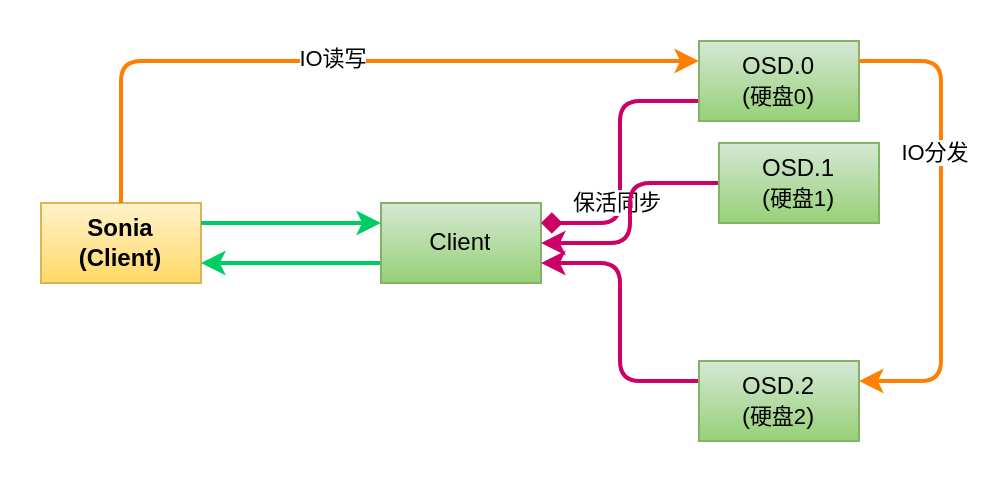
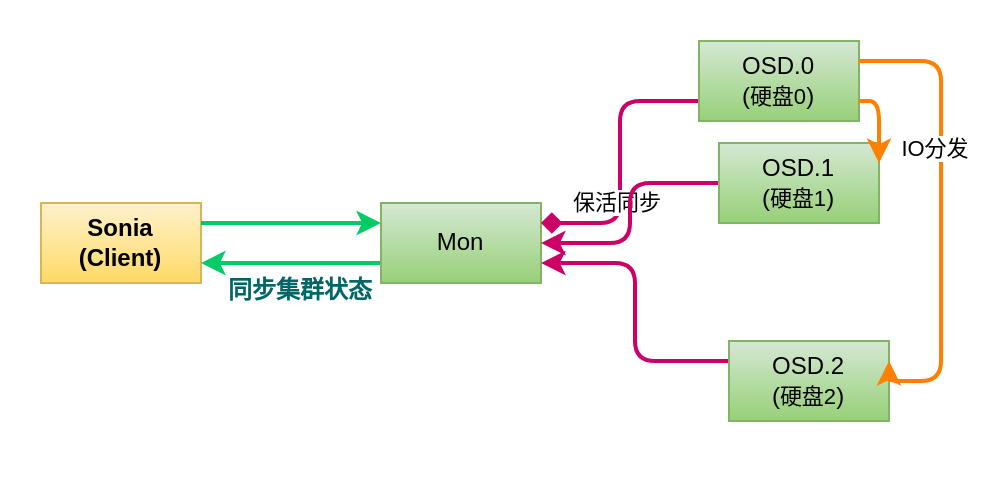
  <mxCell id="0" />
  <mxCell id="1" parent="0" />
  <mxCell id="2" value="" style="group" vertex="1" connectable="0" parent="1"><mxGeometry x="20" y="20" width="450" height="200" as="geometry" /></mxCell>
  <mxCell id="3" value="&lt;b&gt;Sonia&lt;br&gt;(Client)&lt;/b&gt;" style="text;html=1;strokeColor=#d6b656;fillColor=#fff2cc;align=center;verticalAlign=middle;whiteSpace=wrap;overflow=hidden;gradientColor=#ffd966;" vertex="1" parent="2"><mxGeometry y="81" width="80" height="40" as="geometry" /></mxCell>
  <mxCell id="4" style="edgeStyle=orthogonalEdgeStyle;rounded=1;orthogonalLoop=1;jettySize=auto;html=1;exitX=0;exitY=0.75;exitDx=0;exitDy=0;entryX=1;entryY=0.75;entryDx=0;entryDy=0;strokeColor=#00CC66;strokeWidth=2;fontColor=#00CC66;" edge="1" parent="2" source="5" target="3"><mxGeometry relative="1" as="geometry" /></mxCell>
- <mxCell id="5" value="Client" style="text;html=1;strokeColor=#82b366;fillColor=#d5e8d4;align=center;verticalAlign=middle;whiteSpace=wrap;overflow=hidden;gradientColor=#97d077;" vertex="1" parent="2"><mxGeometry x="170" y="81" width="80" height="40" as="geometry" /></mxCell>
+ <mxCell id="5" value="Mon" style="text;html=1;strokeColor=#82b366;fillColor=#d5e8d4;align=center;verticalAlign=middle;whiteSpace=wrap;overflow=hidden;gradientColor=#97d077;" vertex="1" parent="2"><mxGeometry x="170" y="81" width="80" height="40" as="geometry" /></mxCell>
  <mxCell id="6" style="edgeStyle=orthogonalEdgeStyle;rounded=1;orthogonalLoop=1;jettySize=auto;html=1;exitX=1;exitY=0.25;exitDx=0;exitDy=0;entryX=0;entryY=0.25;entryDx=0;entryDy=0;strokeColor=#00CC66;strokeWidth=2;fontColor=#00CC66;" edge="1" parent="2" source="3" target="5"><mxGeometry relative="1" as="geometry" /></mxCell>
  <mxCell id="7" style="edgeStyle=orthogonalEdgeStyle;rounded=1;sketch=0;jumpStyle=none;orthogonalLoop=1;jettySize=auto;html=1;exitX=0;exitY=0.75;exitDx=0;exitDy=0;entryX=1;entryY=0.25;entryDx=0;entryDy=0;fontSize=11;strokeColor=#CC0066;strokeWidth=2;endArrow=diamond;" edge="1" parent="2" source="9" target="5"><mxGeometry relative="1" as="geometry" /></mxCell>
  <mxCell id="8" value="保活同步" style="edgeLabel;html=1;align=center;verticalAlign=middle;resizable=0;points=[];" vertex="1" connectable="0" parent="7"><mxGeometry x="0.279" y="-2" relative="1" as="geometry"><mxPoint as="offset" /></mxGeometry></mxCell>
  <mxCell id="9" value="OSD.0&lt;br&gt;(&lt;font style=&quot;font-size: 11px&quot;&gt;硬盘0&lt;/font&gt;)" style="text;html=1;strokeColor=#82b366;fillColor=#d5e8d4;align=center;verticalAlign=middle;whiteSpace=wrap;overflow=hidden;gradientColor=#97d077;" vertex="1" parent="2"><mxGeometry x="329" width="80" height="40" as="geometry" /></mxCell>
- <mxCell id="10" style="edgeStyle=orthogonalEdgeStyle;rounded=1;orthogonalLoop=1;jettySize=auto;html=1;exitX=0.5;exitY=0;exitDx=0;exitDy=0;entryX=0;entryY=0.25;entryDx=0;entryDy=0;strokeColor=#FF8000;sketch=0;strokeWidth=2;" edge="1" parent="2" source="3" target="9"><mxGeometry relative="1" as="geometry" /></mxCell>
- <mxCell id="11" value="IO读写" style="edgeLabel;html=1;align=center;verticalAlign=middle;resizable=0;points=[];fontSize=11;" vertex="1" connectable="0" parent="10"><mxGeometry x="-0.021" y="1" relative="1" as="geometry"><mxPoint as="offset" /></mxGeometry></mxCell>
  <mxCell id="12" style="edgeStyle=orthogonalEdgeStyle;rounded=1;sketch=0;jumpStyle=none;orthogonalLoop=1;jettySize=auto;html=1;exitX=0;exitY=0.25;exitDx=0;exitDy=0;entryX=1;entryY=0.75;entryDx=0;entryDy=0;fontSize=11;strokeColor=#CC0066;strokeWidth=2;" edge="1" parent="2" source="13" target="5"><mxGeometry relative="1" as="geometry" /></mxCell>
- <mxCell id="13" value="OSD.2&lt;br&gt;(&lt;font style=&quot;font-size: 11px&quot;&gt;硬盘2&lt;/font&gt;)" style="text;html=1;strokeColor=#82b366;fillColor=#d5e8d4;align=center;verticalAlign=middle;whiteSpace=wrap;overflow=hidden;gradientColor=#97d077;" vertex="1" parent="2"><mxGeometry x="329" y="160" width="80" height="40" as="geometry" /></mxCell>
+ <mxCell id="13" value="OSD.2&lt;br&gt;(&lt;font style=&quot;font-size: 11px&quot;&gt;硬盘2&lt;/font&gt;)" style="text;html=1;strokeColor=#82b366;fillColor=#d5e8d4;align=center;verticalAlign=middle;whiteSpace=wrap;overflow=hidden;gradientColor=#97d077;" vertex="1" parent="2"><mxGeometry x="344" y="150" width="80" height="40" as="geometry" /></mxCell>
  <mxCell id="14" style="edgeStyle=orthogonalEdgeStyle;rounded=1;sketch=0;orthogonalLoop=1;jettySize=auto;html=1;exitX=1;exitY=0.25;exitDx=0;exitDy=0;entryX=1;entryY=0.25;entryDx=0;entryDy=0;fontSize=11;strokeColor=#FF8000;strokeWidth=2;" edge="1" parent="2" source="9" target="13"><mxGeometry relative="1" as="geometry"><Array as="points"><mxPoint x="450" y="10" /><mxPoint x="450" y="170" /></Array></mxGeometry></mxCell>
  <mxCell id="15" value="IO分发" style="edgeLabel;html=1;align=center;verticalAlign=middle;resizable=0;points=[];fontSize=11;" vertex="1" connectable="0" parent="14"><mxGeometry x="-0.29" y="-4" relative="1" as="geometry"><mxPoint as="offset" /></mxGeometry></mxCell>
  <mxCell id="16" style="edgeStyle=orthogonalEdgeStyle;rounded=1;sketch=0;jumpStyle=none;orthogonalLoop=1;jettySize=auto;html=1;exitX=0;exitY=0.5;exitDx=0;exitDy=0;entryX=1;entryY=0.5;entryDx=0;entryDy=0;fontSize=11;strokeColor=#CC0066;strokeWidth=2;" edge="1" parent="2" source="17" target="5"><mxGeometry relative="1" as="geometry" /></mxCell>
  <mxCell id="17" value="OSD.1&lt;br&gt;(&lt;font style=&quot;font-size: 11px&quot;&gt;硬盘1&lt;/font&gt;)" style="text;html=1;strokeColor=#82b366;fillColor=#d5e8d4;align=center;verticalAlign=middle;whiteSpace=wrap;overflow=hidden;gradientColor=#97d077;" vertex="1" parent="2"><mxGeometry x="339" y="51" width="80" height="40" as="geometry" /></mxCell>
+ <mxCell id="18" style="edgeStyle=orthogonalEdgeStyle;rounded=1;sketch=0;orthogonalLoop=1;jettySize=auto;html=1;exitX=1;exitY=0.75;exitDx=0;exitDy=0;entryX=1;entryY=0.25;entryDx=0;entryDy=0;fontSize=11;strokeColor=#FF8000;strokeWidth=2;" edge="1" parent="2" source="9" target="17"><mxGeometry relative="1" as="geometry" /></mxCell>
+ <mxCell id="19" value="&lt;b&gt;&lt;font color=&quot;#006666&quot;&gt;同步集群状态&lt;/font&gt;&lt;/b&gt;" style="text;html=1;strokeColor=none;fillColor=none;align=center;verticalAlign=middle;whiteSpace=wrap;rounded=0;" vertex="1" parent="2"><mxGeometry x="90" y="110" width="80" height="30" as="geometry" /></mxCell>
